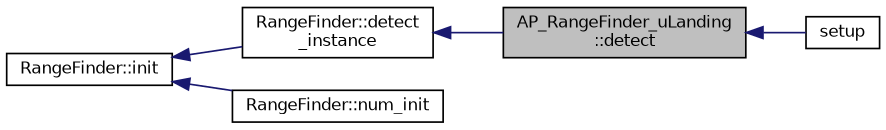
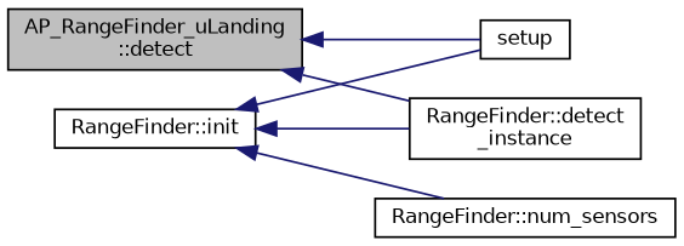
  digraph {
    rankdir=LR
    node [color=black fillcolor=white fontname=Helvetica fontsize=10 shape=record style=filled]
    edge [color=midnightblue dir=back fontname=Helvetica fontsize=10 labelfontname=Helvetica labelfontsize=10 style=solid]
    n1 [fillcolor=grey75 fontcolor=black height=0.2 label="AP_RangeFinder_uLanding\l::detect" width=0.4]
    n2 [height=0.2 label="RangeFinder::detect\l_instance" width=0.4]
    n3 [height=0.2 label=setup width=0.4]
    n4 [height=0.2 label="RangeFinder::init" width=0.4]
-   n5 [height=0.2 label="RangeFinder::num_init" width=0.4]
-   n2 -> n1
+   n5 [height=0.2 label="RangeFinder::num_sensors" width=0.4]
+   n1 -> n2
    n1 -> n3
    n4 -> n2
+   n4 -> n3
    n4 -> n5
  }
